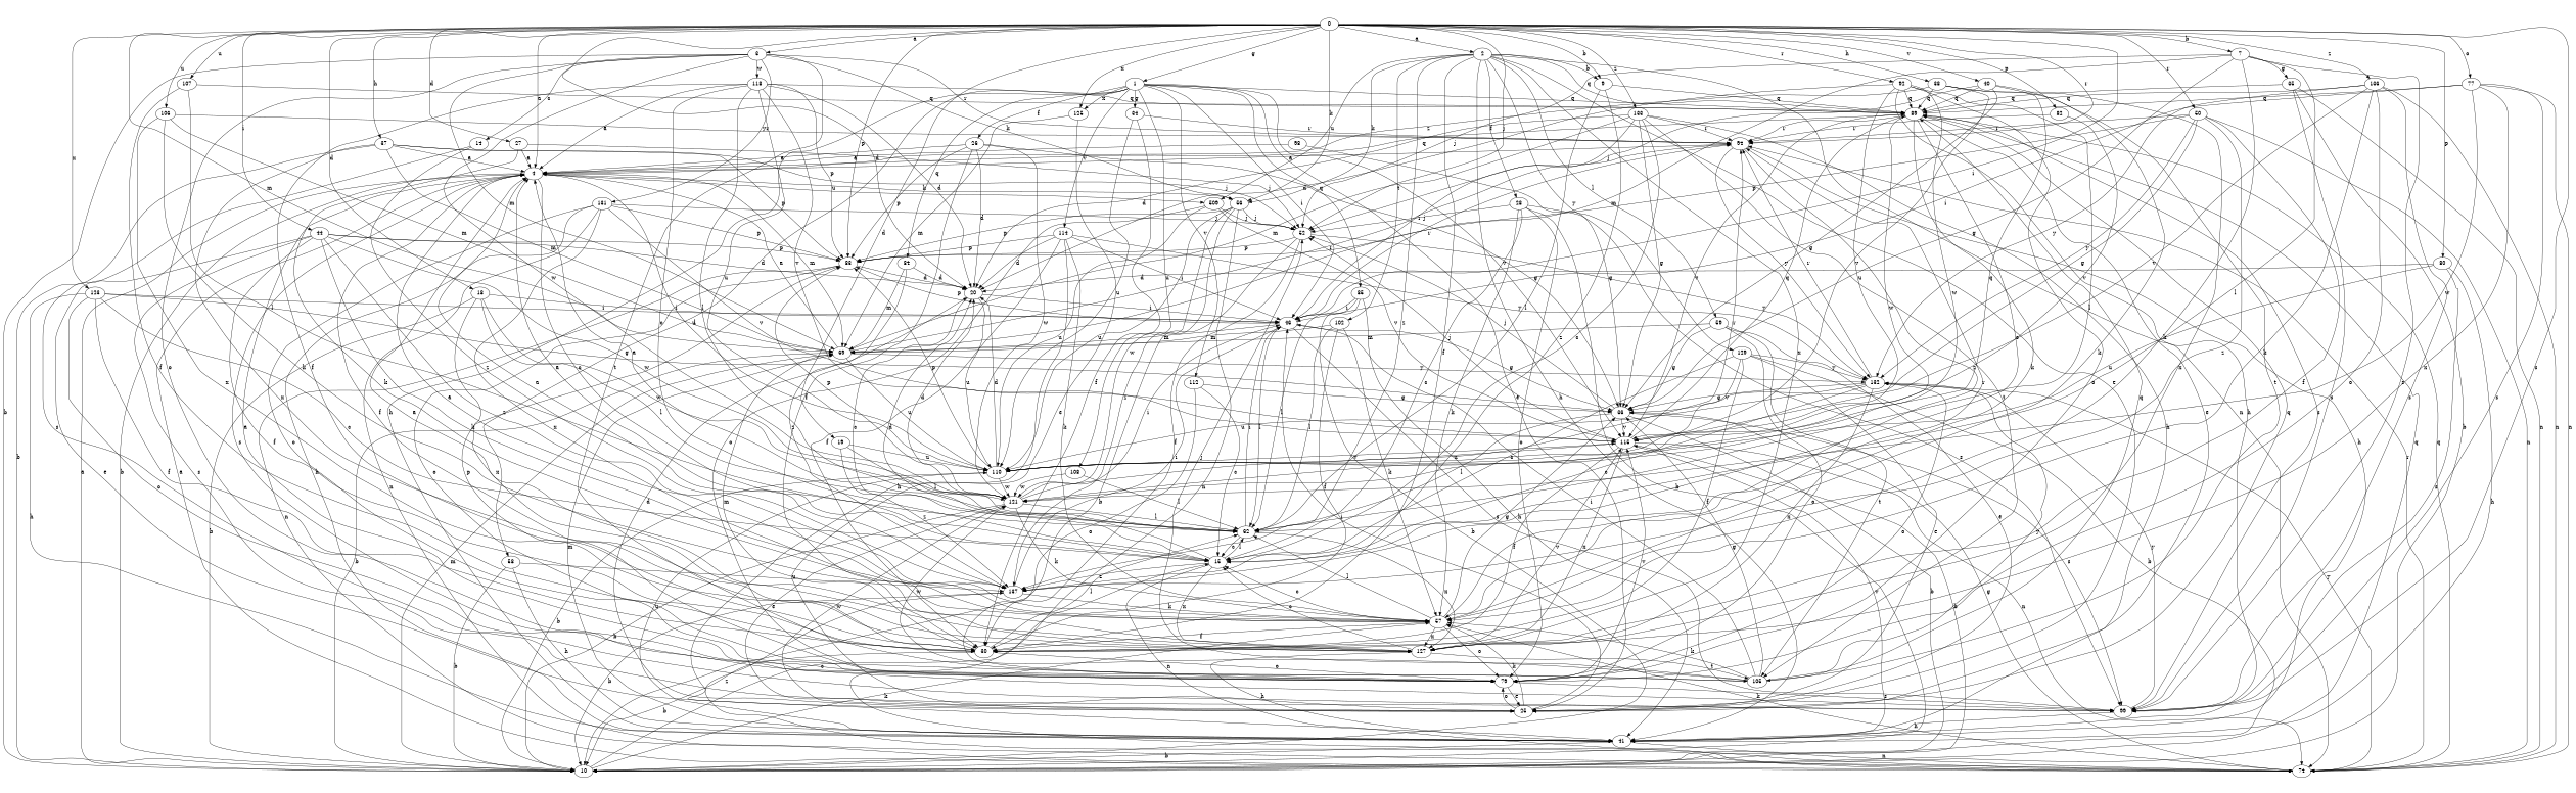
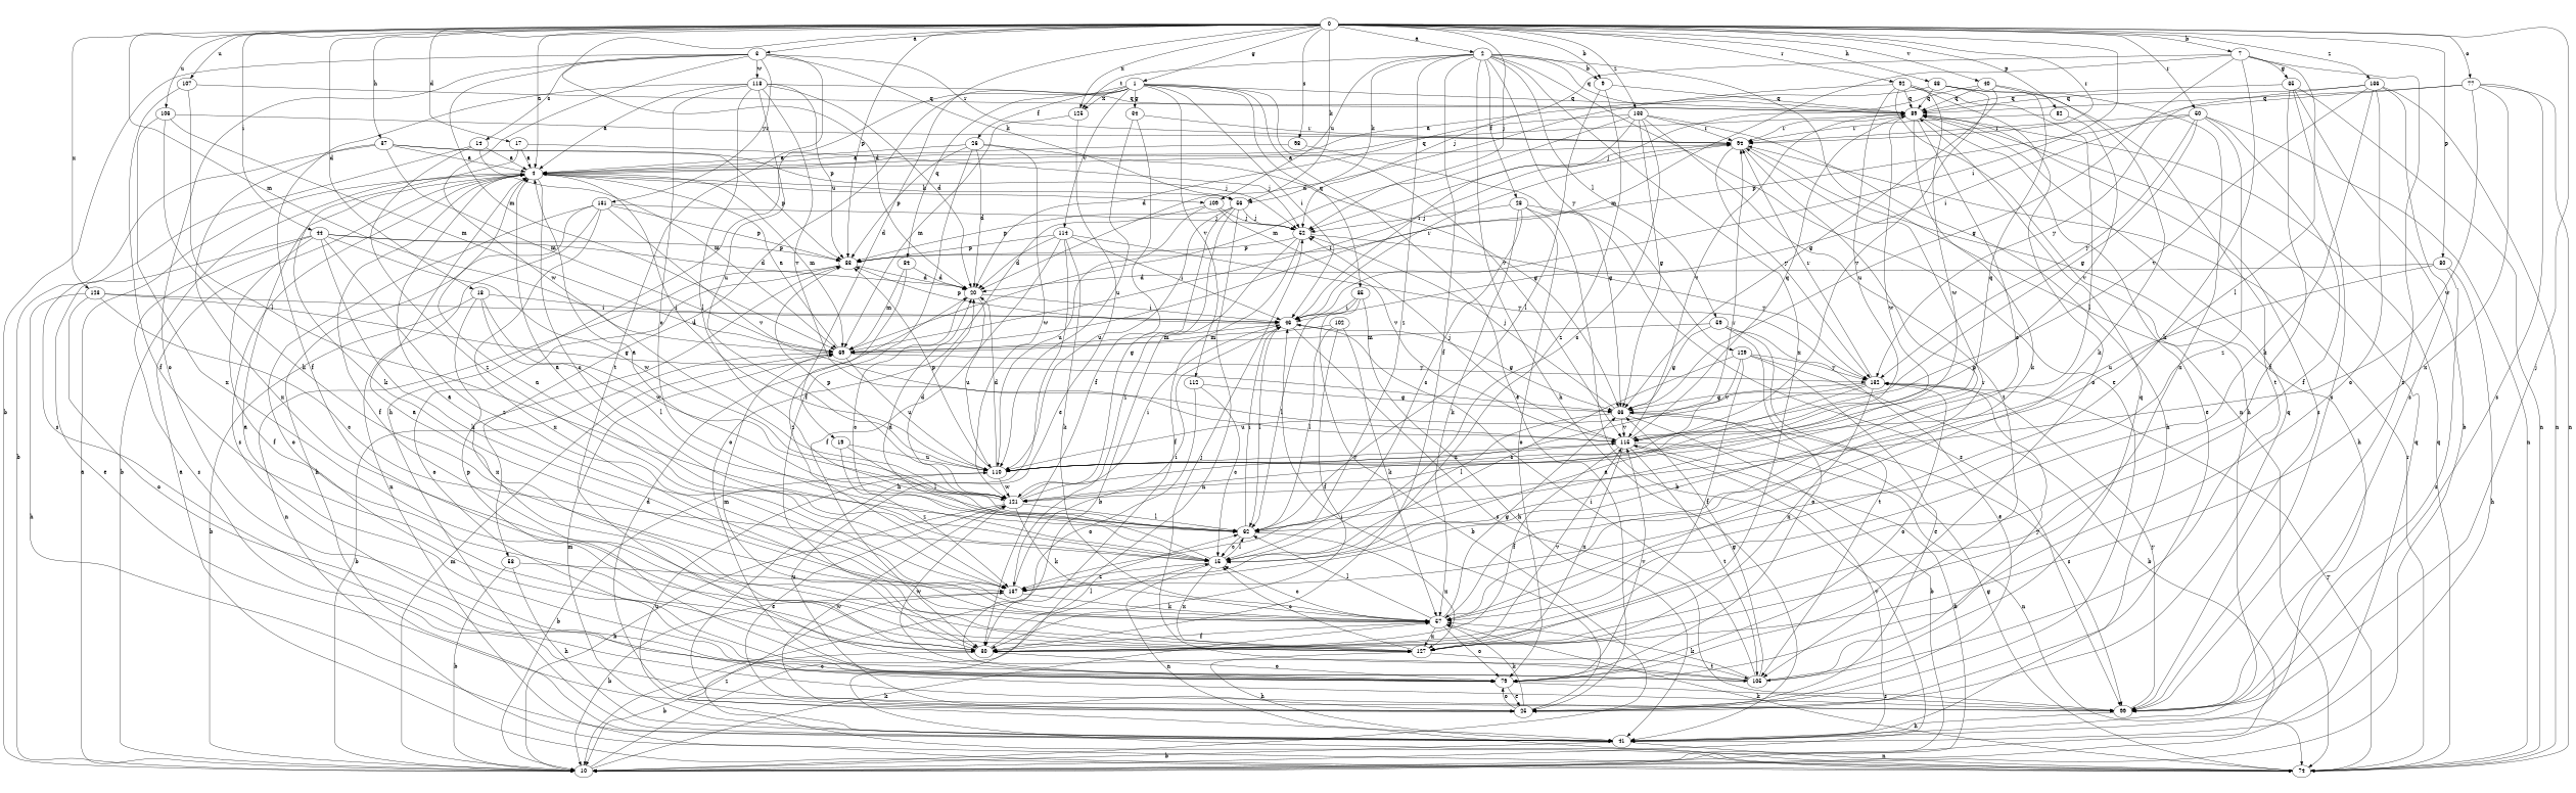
  strict digraph {
    0
    2
    3
    4
    7
    9
-   17 [label=27]
+   17
    18
    19
    20
    37
    38
    40
    44
    46
    52
    56
    69
    77
    80
    82
    83
    n23 [label=50]
    92
    94
    98
    99
    106
    107
    123
    125
    133
    136
    1
    25
    41
    89
    28
    30
    59
    74
    102
-   109 [label=509]
+   109
    127
    129
    137
    10
    14
    79
    105
    118
    121
    131
    15
    110
    35
    36
    57
    62
    34
    115
    132
    26
    58
    84
    85
-   108
    112
    114
    0 -> 2 [label=a]
    0 -> 3 [label=a]
    0 -> 4 [label=a]
    0 -> 7 [label=b]
    0 -> 9 [label=b]
    0 -> 17 [label=d]
    0 -> 18 [label=d]
    0 -> 19 [label=d]
    0 -> 20 [label=d]
    0 -> 37 [label=h]
    0 -> 38 [label=h]
    0 -> 40 [label=v]
    0 -> 44 [label=i]
    0 -> 46 [label=i]
    0 -> 52 [label=j]
    0 -> 56 [label=k]
    0 -> 69 [label=m]
    0 -> 77 [label=o]
    0 -> 80 [label=p]
    0 -> 82 [label=p]
    0 -> 83 [label=p]
    0 -> n23 [label=r]
    0 -> 92 [label=r]
    0 -> 94 [label=r]
-   0 -> 99 [label=s]
+   0 -> 98 [label=s]
+   0 -> 99 [label=j]
    0 -> 106 [label=u]
    0 -> 107 [label=u]
    0 -> 123 [label=x]
    0 -> 125 [label=x]
    0 -> 133 [label=z]
    0 -> 136 [label=z]
    0 -> 1 [label=g]
    2 -> 9 [label=b]
    2 -> 56 [label=k]
    2 -> 25 [label=e]
    2 -> 41 [label=h]
    2 -> 89 [label=q]
    2 -> 28 [label=f]
    2 -> 30 [label=f]
    2 -> 59 [label=l]
    2 -> 74 [label=n]
-   2 -> 102 [label=t]
+   2 -> 125 [label=t]
    2 -> 109 [label=u]
    2 -> 127 [label=x]
    2 -> 129 [label=y]
    2 -> 137 [label=z]
    3 -> 56 [label=k]
    3 -> 69 [label=m]
    3 -> 94 [label=r]
    3 -> 10 [label=b]
    3 -> 14 [label=c]
    3 -> 79 [label=o]
    3 -> 105 [label=t]
    3 -> 118 [label=w]
    3 -> 121 [label=w]
    3 -> 131 [label=y]
    4 -> 56 [label=k]
    4 -> 69 [label=m]
    4 -> 99 [label=s]
    4 -> 89 [label=q]
    4 -> 30 [label=f]
    4 -> 109 [label=u]
    4 -> 10 [label=b]
    4 -> 15 [label=c]
    4 -> 110 [label=u]
    7 -> 52 [label=j]
    7 -> 69 [label=m]
    7 -> 99 [label=s]
    7 -> 35 [label=g]
    7 -> 36 [label=g]
    7 -> 57 [label=k]
    7 -> 62 [label=l]
    9 -> 89 [label=q]
    9 -> 137 [label=z]
    9 -> 62 [label=l]
    17 -> 4 [label=a]
    17 -> 52 [label=j]
    17 -> 57 [label=k]
    18 -> 46 [label=i]
    18 -> 127 [label=x]
    18 -> 10 [label=b]
    18 -> 121 [label=w]
    18 -> 62 [label=l]
    19 -> 137 [label=z]
    19 -> 110 [label=u]
    19 -> 62 [label=l]
    20 -> 46 [label=i]
    20 -> 15 [label=c]
    20 -> 110 [label=u]
    37 -> 4 [label=a]
    37 -> 52 [label=j]
    37 -> 69 [label=m]
    37 -> 83 [label=p]
    37 -> 127 [label=x]
    37 -> 10 [label=b]
-   38 -> 4 [label=z]
+   38 -> 4 [label=a]
    38 -> 89 [label=q]
    38 -> 127 [label=x]
    38 -> 105 [label=t]
    38 -> 115 [label=v]
    40 -> 52 [label=j]
    40 -> 89 [label=q]
    40 -> 110 [label=q]
    40 -> 36 [label=g]
    40 -> 57 [label=k]
    44 -> 20 [label=d]
    44 -> 83 [label=p]
    44 -> 99 [label=s]
    44 -> 25 [label=e]
    44 -> 30 [label=f]
    44 -> 137 [label=z]
    44 -> 121 [label=w]
    44 -> 57 [label=k]
    46 -> 69 [label=m]
    46 -> 83 [label=p]
    46 -> 94 [label=r]
    46 -> 99 [label=s]
    46 -> 36 [label=g]
    46 -> 62 [label=l]
    52 -> 83 [label=p]
    52 -> 30 [label=f]
    52 -> 10 [label=b]
    52 -> 132 [label=y]
    56 -> 52 [label=j]
    56 -> 83 [label=p]
    56 -> 74 [label=n]
    56 -> 137 [label=z]
-   56 -> 121 [label=w]
+   56 -> 121 [label=g]
    56 -> 110 [label=u]
    69 -> 4 [label=a]
    69 -> 94 [label=r]
    69 -> 10 [label=b]
    69 -> 110 [label=u]
    69 -> 132 [label=y]
    77 -> 46 [label=i]
    77 -> 99 [label=s]
    77 -> 89 [label=q]
    77 -> 74 [label=n]
    77 -> 127 [label=x]
    77 -> 121 [label=w]
    80 -> 20 [label=d]
    80 -> 99 [label=s]
    80 -> 41 [label=h]
    80 -> 110 [label=u]
    82 -> 94 [label=r]
    82 -> 115 [label=v]
    83 -> 20 [label=d]
    83 -> 74 [label=n]
    83 -> 79 [label=o]
    n23 -> 83 [label=p]
    n23 -> 94 [label=r]
    n23 -> 30 [label=f]
    n23 -> 74 [label=n]
    n23 -> 137 [label=z]
    n23 -> 36 [label=g]
    n23 -> 132 [label=y]
    92 -> 20 [label=d]
    92 -> 41 [label=h]
    92 -> 89 [label=q]
    92 -> 79 [label=o]
    92 -> 121 [label=w]
    92 -> 110 [label=u]
    92 -> 62 [label=l]
    94 -> 4 [label=a]
    94 -> 41 [label=h]
-   94 -> 137 [label=z]
+   94 -> 137 [label=p]
    94 -> 132 [label=y]
    98 -> 4 [label=a]
    98 -> 36 [label=g]
    99 -> 41 [label=h]
    99 -> 132 [label=y]
    106 -> 69 [label=m]
    106 -> 94 [label=r]
    106 -> 127 [label=x]
    106 -> 57 [label=k]
    107 -> 89 [label=q]
    107 -> 30 [label=f]
    107 -> 62 [label=l]
    123 -> 46 [label=i]
    123 -> 41 [label=h]
    123 -> 79 [label=o]
    123 -> 15 [label=c]
    123 -> 36 [label=g]
    125 -> 69 [label=m]
    125 -> 25 [label=e]
    133 -> 20 [label=d]
    133 -> 46 [label=i]
    133 -> 69 [label=m]
    133 -> 94 [label=r]
    133 -> 41 [label=h]
    133 -> 105 [label=t]
    133 -> 15 [label=c]
    133 -> 36 [label=g]
    136 -> 99 [label=s]
    136 -> 89 [label=q]
    136 -> 74 [label=n]
    136 -> 79 [label=o]
    136 -> 57 [label=k]
    136 -> 115 [label=v]
    136 -> 132 [label=y]
    1 -> 46 [label=i]
    1 -> 125 [label=x]
    1 -> 25 [label=e]
    1 -> 41 [label=h]
    1 -> 89 [label=q]
    1 -> 34 [label=g]
    1 -> 115 [label=v]
    1 -> 26 [label=f]
    1 -> 58 [label=l]
    1 -> 84 [label=q]
    1 -> 85 [label=q]
-   1 -> 108 [label=u]
    1 -> 112 [label=v]
    1 -> 114 [label=v]
    25 -> 20 [label=d]
    25 -> 46 [label=i]
    25 -> 89 [label=q]
    25 -> 79 [label=o]
    25 -> 121 [label=w]
    25 -> 57 [label=k]
    41 -> 69 [label=m]
    41 -> 74 [label=n]
    41 -> 10 [label=b]
    41 -> 110 [label=u]
    41 -> 115 [label=v]
    89 -> 94 [label=r]
    89 -> 99 [label=s]
    89 -> 25 [label=e]
    89 -> 121 [label=w]
    89 -> 15 [label=c]
    89 -> 57 [label=k]
    89 -> 115 [label=v]
    28 -> 52 [label=j]
    28 -> 99 [label=s]
    28 -> 10 [label=b]
    28 -> 79 [label=o]
    28 -> 15 [label=c]
    28 -> 57 [label=k]
    30 -> 69 [label=m]
    30 -> 10 [label=b]
    30 -> 79 [label=o]
    30 -> 62 [label=l]
    30 -> 115 [label=v]
    59 -> 69 [label=m]
    59 -> 25 [label=e]
    59 -> 79 [label=o]
    59 -> 105 [label=t]
    59 -> 36 [label=g]
    74 -> 4 [label=a]
    74 -> 94 [label=r]
    74 -> 89 [label=q]
    74 -> 137 [label=z]
    74 -> 36 [label=g]
    74 -> 57 [label=k]
    74 -> 132 [label=y]
    102 -> 69 [label=m]
    102 -> 30 [label=f]
    102 -> 57 [label=k]
    102 -> 62 [label=l]
    109 -> 52 [label=j]
    109 -> 79 [label=o]
    109 -> 110 [label=u]
    109 -> 115 [label=v]
    127 -> 4 [label=a]
    127 -> 41 [label=h]
    127 -> 105 [label=t]
    127 -> 15 [label=c]
    129 -> 25 [label=e]
    129 -> 30 [label=f]
    129 -> 10 [label=b]
    129 -> 15 [label=c]
    129 -> 115 [label=v]
    129 -> 132 [label=y]
    137 -> 4 [label=a]
    137 -> 46 [label=i]
    137 -> 10 [label=b]
    137 -> 57 [label=k]
    10 -> 4 [label=a]
    10 -> 69 [label=m]
    10 -> 89 [label=q]
    10 -> 15 [label=c]
    10 -> 57 [label=k]
+   14 -> 4 [label=a]
+   14 -> 69 [label=m]
    14 -> 99 [label=s]
    14 -> 137 [label=z]
    79 -> 4 [label=a]
    79 -> 99 [label=s]
    79 -> 25 [label=e]
    79 -> 115 [label=v]
    105 -> 46 [label=i]
    105 -> 52 [label=j]
    105 -> 83 [label=p]
    105 -> 89 [label=q]
    105 -> 121 [label=w]
    105 -> 36 [label=g]
    105 -> 57 [label=k]
    105 -> 132 [label=y]
    118 -> 4 [label=a]
    118 -> 20 [label=d]
    118 -> 83 [label=p]
    118 -> 89 [label=q]
    118 -> 30 [label=f]
    118 -> 15 [label=c]
    118 -> 110 [label=u]
    118 -> 62 [label=l]
    118 -> 115 [label=v]
    121 -> 20 [label=d]
    121 -> 46 [label=i]
    121 -> 83 [label=p]
    121 -> 94 [label=r]
    121 -> 25 [label=e]
    121 -> 10 [label=b]
    121 -> 57 [label=k]
    121 -> 62 [label=l]
    131 -> 52 [label=j]
    131 -> 83 [label=p]
    131 -> 41 [label=h]
    131 -> 74 [label=n]
    131 -> 127 [label=x]
    131 -> 79 [label=o]
    131 -> 115 [label=v]
    15 -> 4 [label=a]
    15 -> 20 [label=d]
    15 -> 74 [label=n]
    15 -> 127 [label=x]
    15 -> 137 [label=z]
    15 -> 62 [label=l]
    110 -> 20 [label=d]
    110 -> 83 [label=p]
    110 -> 10 [label=b]
    110 -> 121 [label=w]
    110 -> 115 [label=v]
    35 -> 99 [label=s]
    35 -> 89 [label=q]
-   123 -> 30 [label=f]
+   35 -> 30 [label=f]
    35 -> 74 [label=n]
    35 -> 10 [label=b]
    36 -> 52 [label=j]
    36 -> 99 [label=s]
    36 -> 10 [label=b]
    36 -> 62 [label=l]
    36 -> 115 [label=v]
    57 -> 4 [label=a]
    57 -> 94 [label=r]
    57 -> 30 [label=f]
    57 -> 127 [label=x]
    57 -> 79 [label=o]
    57 -> 15 [label=c]
    57 -> 36 [label=g]
    57 -> 62 [label=l]
    62 -> 4 [label=a]
    62 -> 46 [label=i]
    62 -> 127 [label=x]
    62 -> 15 [label=c]
    34 -> 94 [label=r]
    34 -> 30 [label=f]
    34 -> 110 [label=u]
    115 -> 52 [label=j]
    115 -> 89 [label=q]
    115 -> 30 [label=f]
    115 -> 74 [label=n]
    115 -> 127 [label=x]
    115 -> 10 [label=b]
+   115 -> 105 [label=t]
    115 -> 110 [label=u]
    132 -> 94 [label=r]
    132 -> 127 [label=x]
    132 -> 79 [label=o]
-   132 -> 15 [label=c]
+   132 -> 15 [label=a]
    132 -> 110 [label=u]
    132 -> 36 [label=g]
    26 -> 4 [label=a]
    26 -> 20 [label=d]
    26 -> 83 [label=p]
    26 -> 30 [label=f]
    26 -> 121 [label=w]
    26 -> 36 [label=g]
    58 -> 41 [label=h]
    58 -> 137 [label=u]
    58 -> 10 [label=b]
    84 -> 20 [label=d]
    84 -> 69 [label=m]
    84 -> 137 [label=z]
    85 -> 46 [label=i]
    85 -> 41 [label=h]
    85 -> 10 [label=b]
    85 -> 62 [label=l]
-   108 -> 121 [label=w]
-   108 -> 62 [label=l]
    112 -> 79 [label=o]
    112 -> 15 [label=c]
    112 -> 36 [label=g]
    114 -> 20 [label=d]
    114 -> 46 [label=i]
    114 -> 83 [label=p]
    114 -> 41 [label=h]
    114 -> 30 [label=f]
    114 -> 57 [label=k]
    114 -> 132 [label=y]
  }
